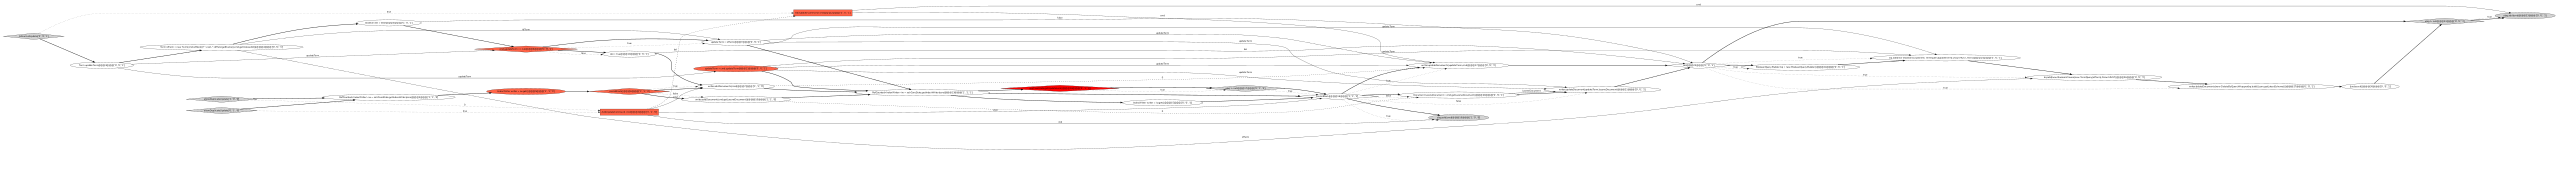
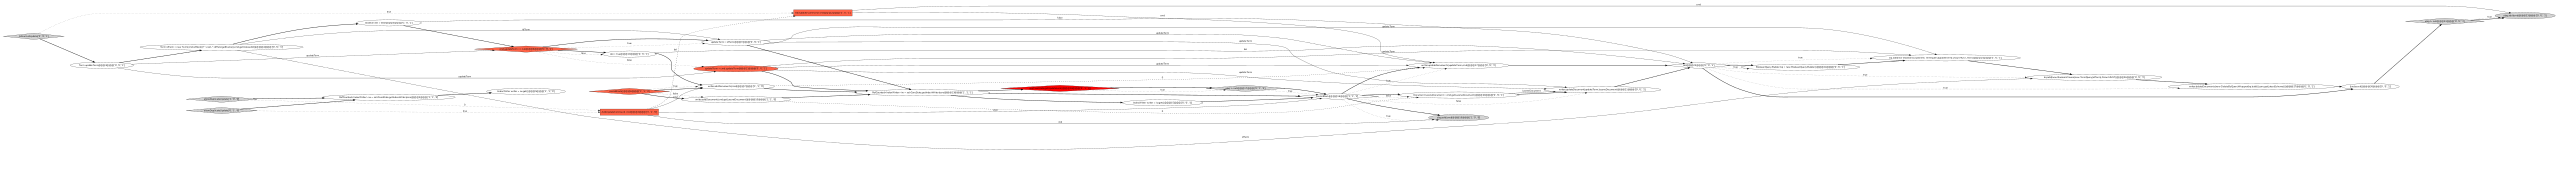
  digraph {
    fontname=Nunito
    rankdir=LR
    node [fillcolor=white fontname=Nunito shape=ellipse style=filled]
    edge [fontname=Nunito style=bold]
    n1 [fillcolor=tomato label="cmd.isBlock()@@@6@@@['1', '1', '0']" shape=diamond]
    n2 [label="writer.addDocuments(cmd)@@@7@@@['1', '1', '0']"]
    n3 [label="writer.addDocument(cmd.getLuceneDocument())@@@10@@@['1', '1', '0']"]
    n4 [label="RefCounted<IndexWriter> iw = solrCoreState.getIndexWriter(core)@@@13@@@['1', '1', '1']"]
    n5 [label="writer.updateDocuments(updateTerm,cmd)@@@17@@@['0', '0', '1']"]
    n6 [label="Document luceneDocument = cmd.getLuceneDocument()@@@20@@@['0', '0', '1']"]
    n7 [fillcolor=red label="solrCoreState.getUpdateLock()@@@16@@@['0', '1', '0']" shape=diamond]
    n8 [fillcolor=lightgray label="ulog != null@@@17@@@['0', '1', '0']" shape=diamond]
    n9 [label="cmd.isBlock()@@@16@@@['1', '1', '1']" shape=diamond]
    n10 [fillcolor=lightgray label="ulog != null@@@33@@@['0', '0', '1']" shape=diamond]
    n11 [fillcolor=lightgray label="ulog.add(cmd)@@@33@@@['0', '0', '1']"]
    n12 [label="IndexWriter writer = iw.get()@@@15@@@['0', '0', '1']"]
    n13 [fillcolor=lightgray label="ulog.add(cmd)@@@16@@@['1', '0', '0']"]
    n14 [label="writer.updateDocument(updateTerm,luceneDocument)@@@21@@@['0', '0', '1']"]
    n15 [label="RefCounted<IndexWriter> iw = solrCoreState.getIndexWriter(core)@@@3@@@['1', '1', '0']"]
-   n16 [fillcolor=tomato label="IndexWriter writer = iw.get()@@@5@@@['1', '1', '0']"]
+   n16 [label="IndexWriter writer = iw.get()@@@5@@@['1', '1', '0']"]
    n17 [label="Term updateTerm@@@3@@@['0', '0', '1']"]
    n18 [fillcolor=tomato label="cmd.updateTerm == null@@@6@@@['0', '0', '1']" shape=diamond]
    n19 [label="Term idTerm = new Term(cmd.isBlock()? \"_root_\": idField.getName(),cmd.getIndexedId())@@@4@@@['0', '0', '1']"]
    n20 [fillcolor=tomato label="updateTerm = cmd.updateTerm@@@11@@@['0', '0', '1']"]
    n21 [label="del = true@@@10@@@['0', '0', '1']"]
    n22 [label="updateTerm = idTerm@@@7@@@['0', '0', '1']"]
    n23 [label="boolean del = false@@@5@@@['0', '0', '1']"]
    n24 [label="bq.add(new BooleanClause(new TermQuery(idTerm),Occur.MUST))@@@26@@@['0', '0', '1']"]
    n25 [label="bq.add(new BooleanClause(new TermQuery(updateTerm),Occur.MUST_NOT))@@@25@@@['0', '0', '1']"]
    n26 [label="del@@@23@@@['0', '0', '1']" shape=diamond]
    n27 [label="{iw.decref()}@@@30@@@['0', '0', '1']"]
    n28 [label="writer.deleteDocuments(new DeleteByQueryWrapper(bq.build(),core.getLatestSchema()))@@@27@@@['0', '0', '1']"]
    n29 [label="BooleanQuery.Builder bq = new BooleanQuery.Builder()@@@24@@@['0', '0', '1']"]
    n30 [fillcolor=tomato label="AddUpdateCommand cmd@@@2@@@['1', '1', '0']" shape=box]
    n31 [fillcolor=tomato label="AddUpdateCommand cmd@@@2@@@['0', '0', '1']" shape=box]
    n32 [fillcolor=lightgray label="allowDuplicateUpdate['0', '1', '0']" shape=diamond]
    n33 [fillcolor=lightgray label="allowDuplicateUpdate['1', '0', '0']" shape=diamond]
    n34 [fillcolor=lightgray label="doNormalUpdate['0', '0', '1']" shape=diamond]
    n1 -> n2
    n1 -> n2 [label=true style=dotted]
    n1 -> n3
    n1 -> n3 [label=false style=dotted]
    n2 -> n4
    n2 -> n5 [label=0 style=dashed]
    n3 -> n4
    n3 -> n6 [label=0 style=dashed]
    n4 -> n7
    n4 -> n9
    n4 -> n12
    n5 -> n26
    n6 -> n14 [label=luceneDocument style=solid]
    n6 -> n14
    n7 -> n8
    n7 -> n8 [label=true style=dotted]
    n8 -> n9 [label=true style=dotted]
    n8 -> n9
    n9 -> n5
    n9 -> n5 [label=true style=dotted]
    n9 -> n6 [label=false style=dotted]
    n9 -> n6
    n9 -> n13 [label=true style=dotted]
    n9 -> n13
    n9 -> n14 [label=false style=dotted]
    n10 -> n11
    n10 -> n11 [label=true style=dotted]
    n12 -> n9
    n14 -> n26
    n15 -> n16
-   n16 -> n1
    n17 -> n18 [label=updateTerm style=solid]
    n17 -> n19
    n17 -> n20 [label=updateTerm style=solid]
+   n18 -> n20 [label=false style=dotted]
    n18 -> n21
    n18 -> n21 [label=false style=dotted]
    n18 -> n22
    n18 -> n22 [label=true style=dotted]
    n19 -> n22 [label=idTerm style=solid]
    n19 -> n23
    n19 -> n24 [label=idTerm style=solid]
    n20 -> n4
    n20 -> n5 [label=updateTerm style=solid]
    n20 -> n14 [label=updateTerm style=solid]
    n20 -> n25 [label=updateTerm style=solid]
    n21 -> n2
    n21 -> n26 [label=del style=solid]
    n22 -> n4
    n22 -> n5 [label=updateTerm style=solid]
    n22 -> n14 [label=updateTerm style=solid]
    n22 -> n25 [label=updateTerm style=solid]
    n23 -> n18
    n23 -> n26 [label=false style=solid]
    n24 -> n28
    n25 -> n24
    n26 -> n24 [label=true style=dotted]
    n26 -> n25 [label=true style=dotted]
-   n26 -> n10
+   n26 -> n27
    n26 -> n28 [label=true style=dotted]
    n26 -> n29
    n26 -> n29 [label=true style=dotted]
    n27 -> n10
    n28 -> n27
    n29 -> n25
    n30 -> n2 [label=cmd style=solid]
    n30 -> n9 [label=cmd style=solid]
    n30 -> n13 [label=cmd style=solid]
    n30 -> n31 [label=del style=dashed]
    n31 -> n5 [label=cmd style=solid]
    n31 -> n11 [label=cmd style=solid]
    n32 -> n15
    n32 -> n30 [label=true style=dotted]
    n33 -> n15
    n33 -> n30 [label=0 style=dotted]
    n34 -> n17
    n34 -> n31 [label=true style=dotted]
  }
